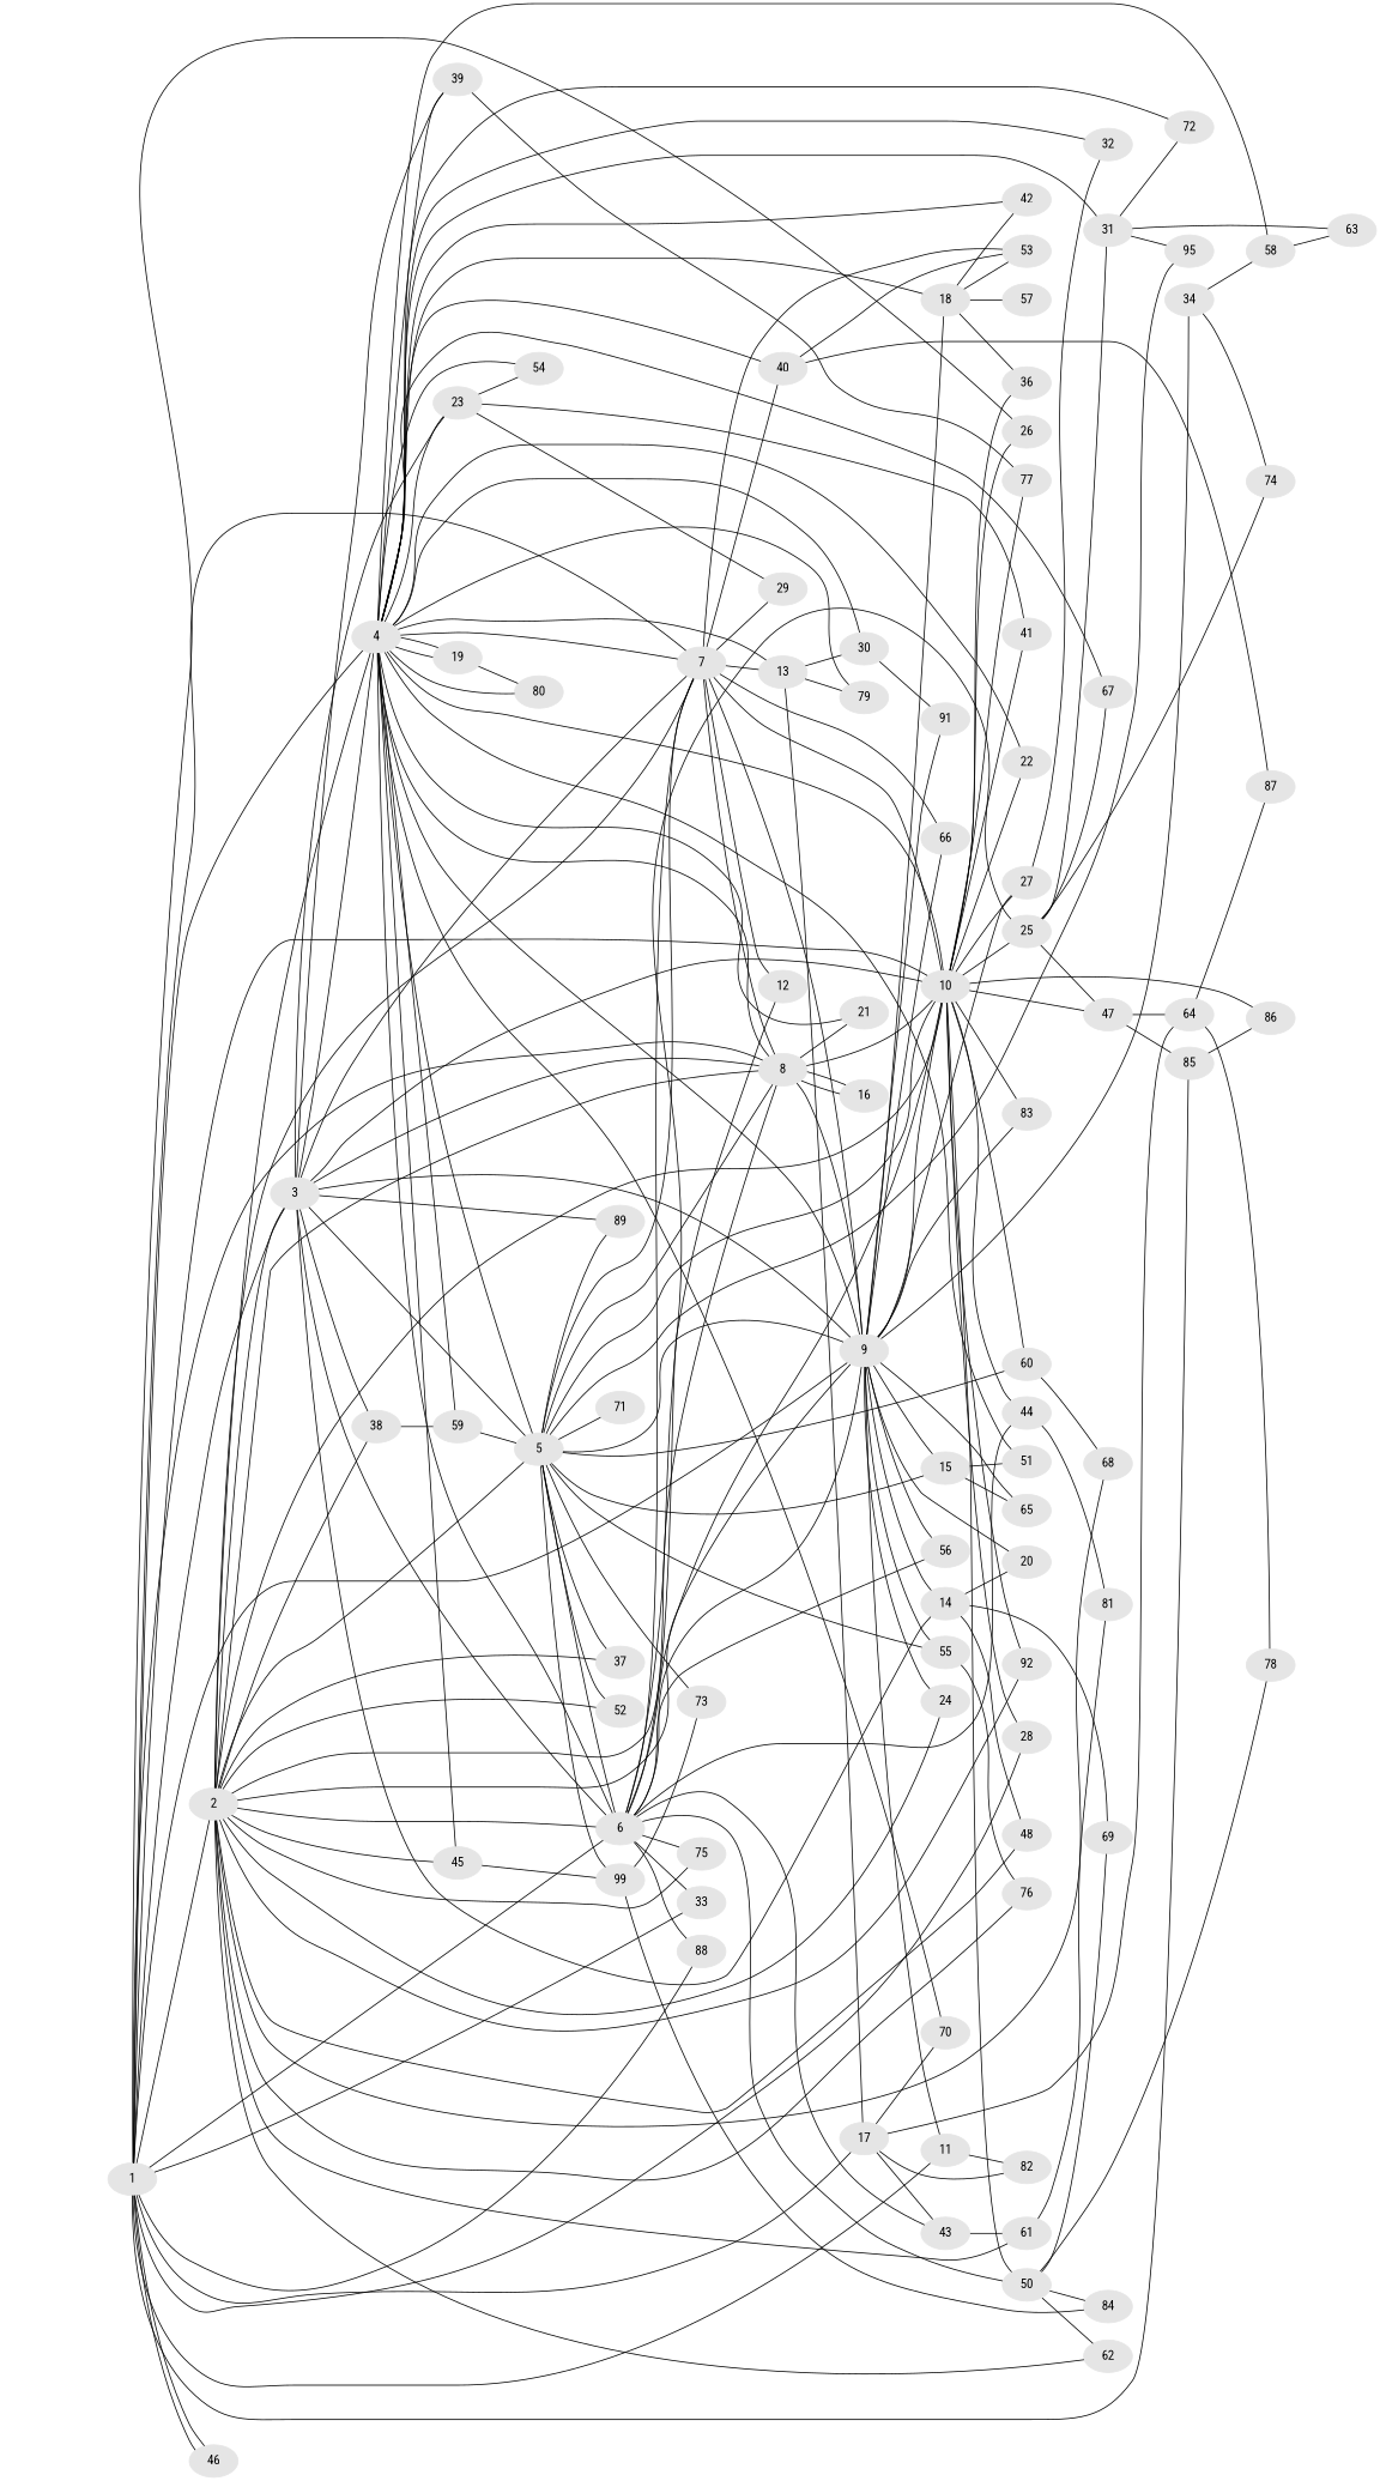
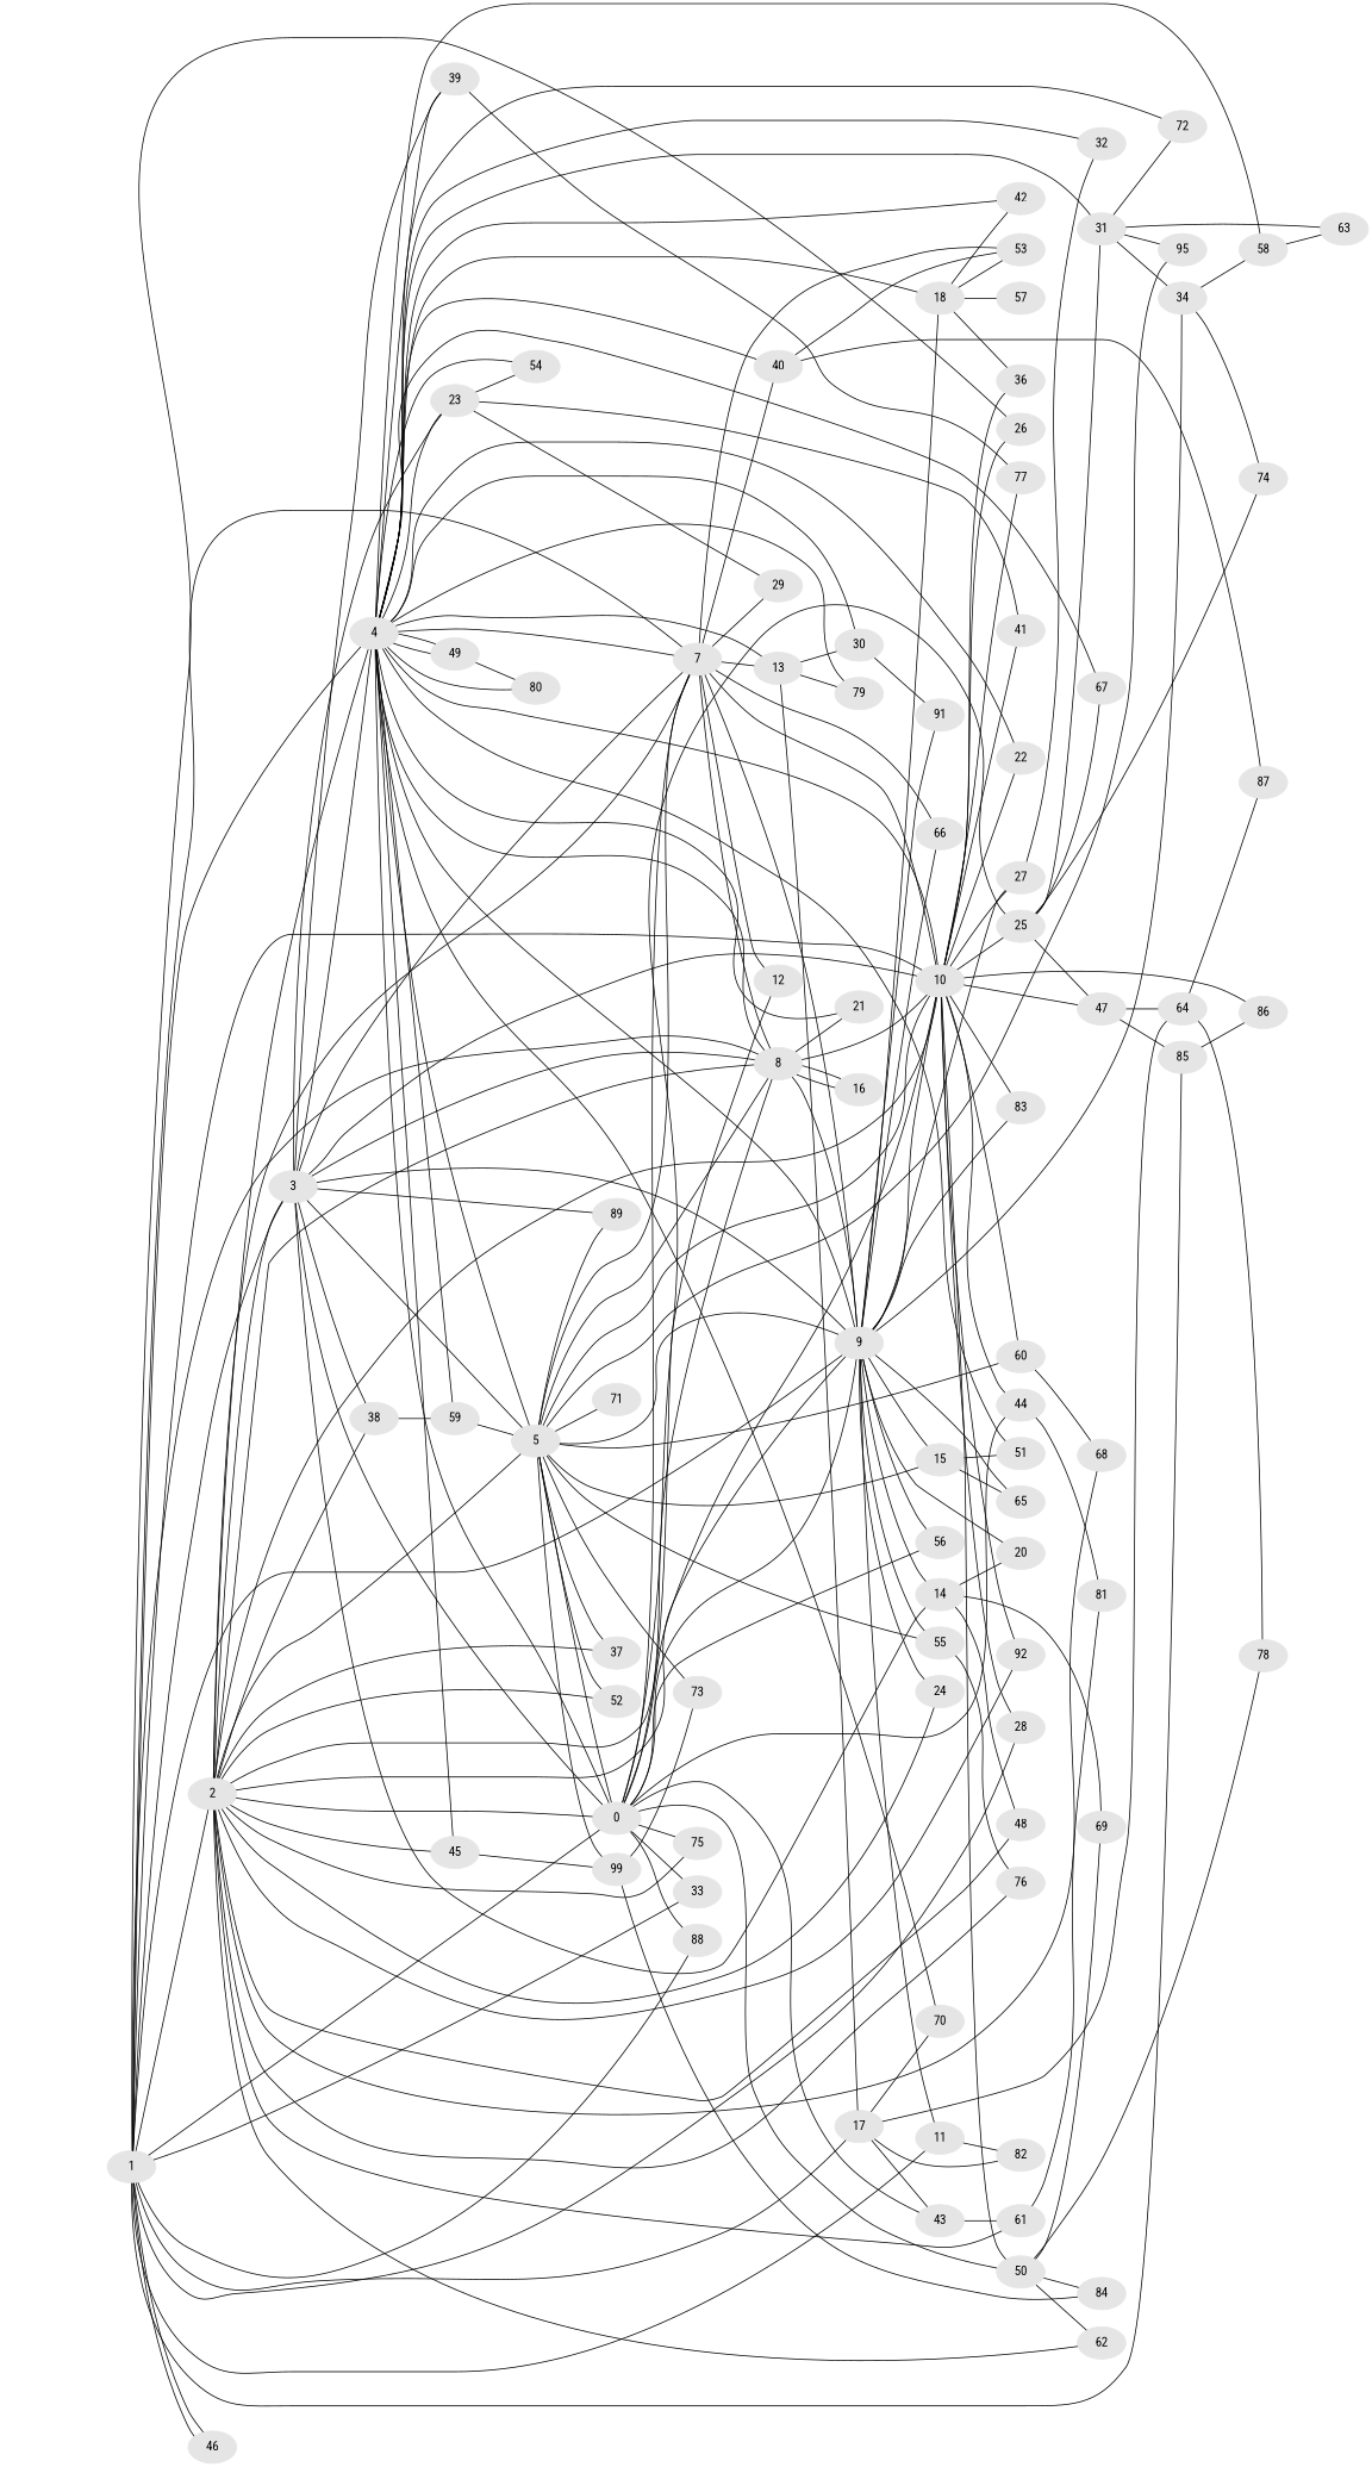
  graph {
    fontname="Roboto Condensed"
    rankdir=LR
    node [color=gray90 fontname="Roboto Condensed" style=filled]
    edge [fontname="Roboto Condensed"]
    1
    2
    3
    4
-   6
+   6 [label=0]
    7
    8
    9
    10
    11
    17
    26
    28
    33
    46
    85
    88
    5
    12
    24
    37
    38
    45
    48
    52
    61
    62
    68
    75
    76
    n31 [label=92]
    14
    23
    39
    89
    13
    18
-   19
+   19 [label=49]
    21
    22
    30
    31
    32
    40
    42
    51
    54
    58
    59
    67
    70
    72
    79
    80
    15
    n56 [label=95]
    n57 [label=99]
    55
    60
    71
    73
    25
    43
    44
    50
    56
    29
    66
    53
    16
    20
    27
    34
    65
    83
    91
    36
    41
    47
    77
    86
    82
    64
    81
    69
    57
    63
    87
    84
    74
    78
    1 -- 2
    1 -- 3
    1 -- 4
    1 -- 6
    1 -- 7
    1 -- 8
    1 -- 9
    1 -- 10
    1 -- 11
    1 -- 17
    1 -- 26
    1 -- 28
    1 -- 33
    1 -- 46
    1 -- 46
    1 -- 85
    1 -- 88
    2 -- 3
    2 -- 4
    2 -- 6
    2 -- 7
    2 -- 8
    2 -- 9
    2 -- 10
    2 -- 5
    2 -- 12
    2 -- 24
    2 -- 37
    2 -- 38
    2 -- 45
    2 -- 48
    2 -- 52
    2 -- 61
    2 -- 62
    2 -- 68
    2 -- 75
    2 -- 76
    2 -- n31
    3 -- 4
    3 -- 6
    3 -- 7
    3 -- 8
    3 -- 9
    3 -- 10
    3 -- 5
    3 -- 38
    3 -- 14
    3 -- 23
    3 -- 39
    3 -- 89
    4 -- 6
    4 -- 7
    4 -- 8
    4 -- 9
    4 -- 10
    4 -- 5
    4 -- 45
    4 -- 23
    4 -- 39
    4 -- 13
    4 -- 18
    4 -- 19
    4 -- 19
    4 -- 21
    4 -- 22
    4 -- 30
    4 -- 31
    4 -- 32
    4 -- 40
    4 -- 42
    4 -- 51
    4 -- 54
    4 -- 58
    4 -- 59
    4 -- 67
    4 -- 70
    4 -- 72
    4 -- 79
    4 -- 80
    6 -- 7
    6 -- 8
    6 -- 9
    6 -- 10
    6 -- 33
    6 -- 88
    6 -- 75
    6 -- 25
    6 -- 43
    6 -- 44
    6 -- 50
    6 -- 56
    7 -- 8
    7 -- 9
    7 -- 10
    7 -- 12
    7 -- 13
    7 -- 40
    7 -- 29
    7 -- 66
    7 -- 53
    8 -- 9
    8 -- 10
    8 -- 21
    8 -- 16
    8 -- 16
    9 -- 10
    9 -- 11
    9 -- 24
    9 -- 14
    9 -- 18
    9 -- 15
    9 -- 55
    9 -- 56
    9 -- 66
    9 -- 20
    9 -- 27
    9 -- 34
    9 -- 65
    9 -- 83
    9 -- 91
    10 -- 26
    10 -- 28
    10 -- n31
    10 -- 22
    10 -- 60
    10 -- 25
    10 -- 44
    10 -- 50
    10 -- 27
    10 -- 83
    10 -- 36
    10 -- 41
    10 -- 47
    10 -- 77
    10 -- 86
    11 -- 82
    17 -- 70
    17 -- 43
    17 -- 82
    17 -- 64
    85 -- 86
    5 -- 6
    5 -- 7
    5 -- 8
    5 -- 9
    5 -- 10
    5 -- 37
    5 -- 52
    5 -- 89
    5 -- 15
    5 -- n56
    5 -- n57
    5 -- 55
    5 -- 60
    5 -- 71
    5 -- 73
    38 -- 59
    45 -- n57
    61 -- 81
    14 -- 48
    14 -- 20
    14 -- 69
    23 -- 54
    23 -- 29
    23 -- 41
    39 -- 77
    13 -- 17
    13 -- 30
    13 -- 79
    18 -- 42
    18 -- 53
    18 -- 36
    18 -- 57
    19 -- 80
    30 -- 91
    31 -- 72
    31 -- n56
+   31 -- 34
    31 -- 63
    40 -- 53
    40 -- 87
    58 -- 63
    59 -- 5
    15 -- 51
    15 -- 65
    n57 -- 73
    n57 -- 84
    55 -- 76
    60 -- 68
    25 -- 31
    25 -- 67
    25 -- 47
    25 -- 74
    43 -- 61
    44 -- 81
    50 -- 62
    50 -- 69
    50 -- 84
    50 -- 78
    27 -- 32
    34 -- 58
    34 -- 74
    47 -- 85
    47 -- 64
    64 -- 87
    64 -- 78
  }
